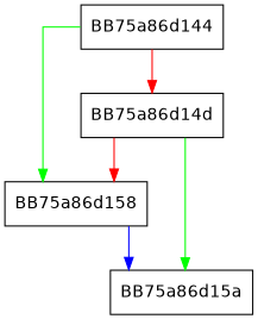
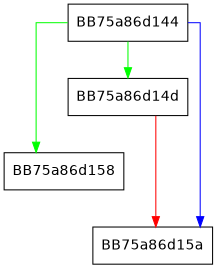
  digraph {
    splines=ortho
    fontname="DejaVu Sans"
    node [shape=box fontname="DejaVu Sans"]
    edge [color=green fontname="DejaVu Sans"]
    BB75a86d144
    BB75a86d158
    BB75a86d14d
    BB75a86d15a
    BB75a86d144 -> BB75a86d158
-   BB75a86d144 -> BB75a86d14d [color=red]
-   BB75a86d158 -> BB75a86d15a [color=blue]
-   BB75a86d14d -> BB75a86d158 [color=red]
-   BB75a86d14d -> BB75a86d15a
+   BB75a86d144 -> BB75a86d14d
+   BB75a86d144 -> BB75a86d15a [color=blue]
+   BB75a86d14d -> BB75a86d15a [color=red]
  }
